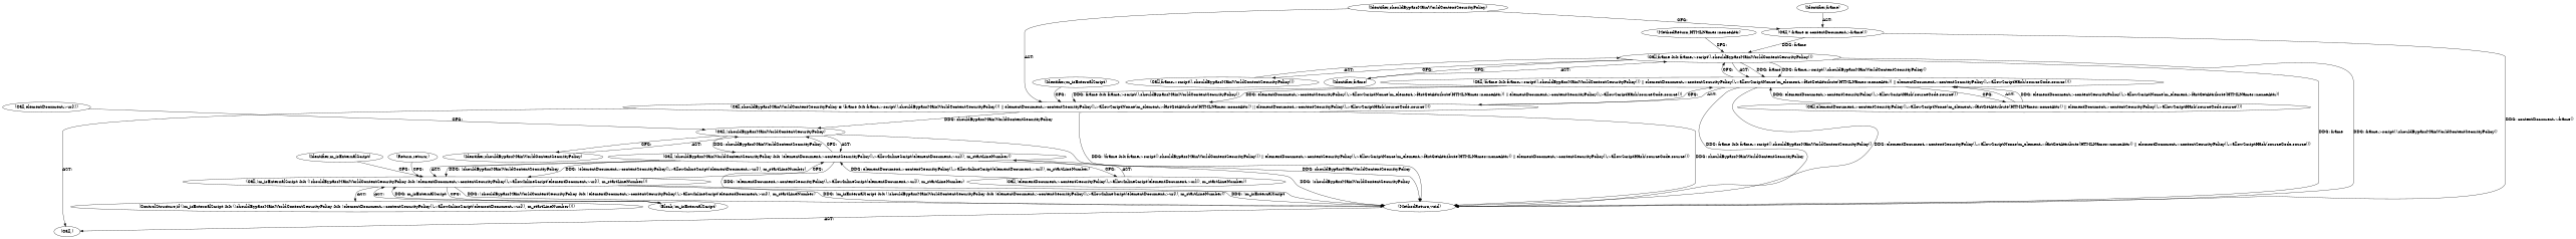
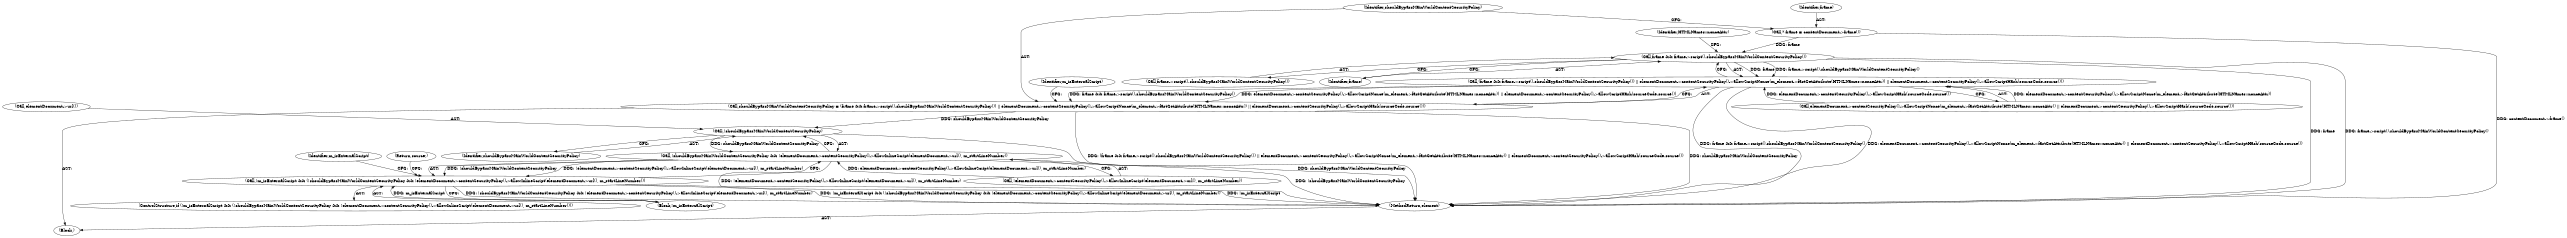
  digraph {
    n1 [label="(Call,* frame = contextDocument->frame())"]
    n2 [label="(Call,frame && frame->script().shouldBypassMainWorldContentSecurityPolicy())"]
-   n3 [label="(MethodReturn,void)"]
+   n3 [label="(MethodReturn,element)"]
    n4 [label="(Call,(frame && frame->script().shouldBypassMainWorldContentSecurityPolicy()) || elementDocument->contentSecurityPolicy()->allowScriptNonce(m_element->fastGetAttribute(HTMLNames::nonceAttr)) || elementDocument->contentSecurityPolicy()->allowScriptHash(sourceCode.source()))"]
    n5 [label="(Identifier,frame)"]
    n6 [label="(Call,frame->script().shouldBypassMainWorldContentSecurityPolicy())"]
-   n7 [label="(Call,)"]
+   n7 [label="(Block,)"]
    n8 [label="(Call,shouldBypassMainWorldContentSecurityPolicy = (frame && frame->script().shouldBypassMainWorldContentSecurityPolicy()) || elementDocument->contentSecurityPolicy()->allowScriptNonce(m_element->fastGetAttribute(HTMLNames::nonceAttr)) || elementDocument->contentSecurityPolicy()->allowScriptHash(sourceCode.source()))"]
    n9 [label="(Call,elementDocument->contentSecurityPolicy()->allowScriptNonce(m_element->fastGetAttribute(HTMLNames::nonceAttr)) || elementDocument->contentSecurityPolicy()->allowScriptHash(sourceCode.source()))"]
    n10 [label="(Call,!shouldBypassMainWorldContentSecurityPolicy)"]
    n11 [label="(Call,!shouldBypassMainWorldContentSecurityPolicy && !elementDocument->contentSecurityPolicy()->allowInlineScript(elementDocument->url(), m_startLineNumber))"]
    n12 [label="(Identifier,shouldBypassMainWorldContentSecurityPolicy)"]
    n13 [label="(Call,!m_isExternalScript && (!shouldBypassMainWorldContentSecurityPolicy && !elementDocument->contentSecurityPolicy()->allowInlineScript(elementDocument->url(), m_startLineNumber)))"]
    n14 [label="(Call,!elementDocument->contentSecurityPolicy()->allowInlineScript(elementDocument->url(), m_startLineNumber))"]
    n15 [label="(ControlStructure,if (!m_isExternalScript && (!shouldBypassMainWorldContentSecurityPolicy && !elementDocument->contentSecurityPolicy()->allowInlineScript(elementDocument->url(), m_startLineNumber))))"]
    n16 [label="(Block,!m_isExternalScript)"]
-   n17 [label="(Return,return;)"]
+   n17 [label="(Return,source;)"]
    n18 [label="(Identifier,frame)"]
    n19 [label="(Identifier,shouldBypassMainWorldContentSecurityPolicy)"]
    n20 [label="(Identifier,m_isExternalScript)"]
-   n21 [label="(MethodReturn,HTMLNames::nonceAttr)"]
+   n21 [label="(Identifier,HTMLNames::nonceAttr)"]
    n22 [label="(Call,elementDocument->url())"]
    n23 [label="(Identifier,m_isExternalScript)"]
    n1 -> n2 [label="DDG: frame"]
    n1 -> n3 [label="DDG: contextDocument->frame()"]
    n2 -> n3 [label="DDG: frame"]
    n2 -> n3 [label="DDG: frame->script().shouldBypassMainWorldContentSecurityPolicy()"]
    n2 -> n4 [label="AST: "]
    n2 -> n4 [label="DDG: frame"]
    n2 -> n4 [label="DDG: frame->script().shouldBypassMainWorldContentSecurityPolicy()"]
    n2 -> n5 [label="CFG: "]
    n2 -> n6 [label="CFG: "]
    n3 -> n7 [label="AST: "]
    n4 -> n2 [label="CFG: "]
    n4 -> n3 [label="DDG: frame && frame->script().shouldBypassMainWorldContentSecurityPolicy()"]
    n4 -> n3 [label="DDG: elementDocument->contentSecurityPolicy()->allowScriptNonce(m_element->fastGetAttribute(HTMLNames::nonceAttr)) || elementDocument->contentSecurityPolicy()->allowScriptHash(sourceCode.source())"]
    n4 -> n8 [label="AST: "]
    n4 -> n8 [label="DDG: frame && frame->script().shouldBypassMainWorldContentSecurityPolicy()"]
    n4 -> n8 [label="DDG: elementDocument->contentSecurityPolicy()->allowScriptNonce(m_element->fastGetAttribute(HTMLNames::nonceAttr)) || elementDocument->contentSecurityPolicy()->allowScriptHash(sourceCode.source())"]
    n4 -> n9 [label="CFG: "]
    n5 -> n2 [label="AST: "]
    n6 -> n2 [label="AST: "]
    n8 -> n3 [label="DDG: shouldBypassMainWorldContentSecurityPolicy"]
    n8 -> n3 [label="DDG: (frame && frame->script().shouldBypassMainWorldContentSecurityPolicy()) || elementDocument->contentSecurityPolicy()->allowScriptNonce(m_element->fastGetAttribute(HTMLNames::nonceAttr)) || elementDocument->contentSecurityPolicy()->allowScriptHash(sourceCode.source())"]
    n8 -> n4 [label="CFG: "]
    n8 -> n7 [label="AST: "]
    n8 -> n10 [label="DDG: shouldBypassMainWorldContentSecurityPolicy"]
    n9 -> n4 [label="AST: "]
    n9 -> n4 [label="DDG: elementDocument->contentSecurityPolicy()->allowScriptNonce(m_element->fastGetAttribute(HTMLNames::nonceAttr))"]
    n9 -> n4 [label="DDG: elementDocument->contentSecurityPolicy()->allowScriptHash(sourceCode.source())"]
    n10 -> n3 [label="DDG: shouldBypassMainWorldContentSecurityPolicy"]
    n10 -> n11 [label="AST: "]
    n10 -> n11 [label="DDG: shouldBypassMainWorldContentSecurityPolicy"]
    n10 -> n12 [label="CFG: "]
    n11 -> n3 [label="DDG: !elementDocument->contentSecurityPolicy()->allowInlineScript(elementDocument->url(), m_startLineNumber)"]
    n11 -> n3 [label="DDG: !shouldBypassMainWorldContentSecurityPolicy"]
    n11 -> n10 [label="CFG: "]
    n11 -> n13 [label="AST: "]
    n11 -> n13 [label="DDG: !shouldBypassMainWorldContentSecurityPolicy"]
    n11 -> n13 [label="DDG: !elementDocument->contentSecurityPolicy()->allowInlineScript(elementDocument->url(), m_startLineNumber)"]
    n11 -> n14 [label="CFG: "]
    n12 -> n10 [label="AST: "]
    n13 -> n3 [label="DDG: !m_isExternalScript && (!shouldBypassMainWorldContentSecurityPolicy && !elementDocument->contentSecurityPolicy()->allowInlineScript(elementDocument->url(), m_startLineNumber))"]
    n13 -> n3 [label="DDG: !m_isExternalScript"]
    n13 -> n3 [label="DDG: !shouldBypassMainWorldContentSecurityPolicy && !elementDocument->contentSecurityPolicy()->allowInlineScript(elementDocument->url(), m_startLineNumber)"]
    n13 -> n11 [label="CFG: "]
    n13 -> n15 [label="AST: "]
    n13 -> n16 [label="CFG: "]
    n14 -> n11 [label="AST: "]
    n14 -> n11 [label="DDG: elementDocument->contentSecurityPolicy()->allowInlineScript(elementDocument->url(), m_startLineNumber)"]
    n16 -> n13 [label="AST: "]
    n16 -> n13 [label="DDG: m_isExternalScript"]
    n17 -> n13 [label="CFG: "]
    n18 -> n1 [label="AST: "]
    n19 -> n1 [label="CFG: "]
    n19 -> n8 [label="AST: "]
    n20 -> n8 [label="CFG: "]
    n21 -> n2 [label="CFG: "]
-   n22 -> n10 [label="CFG: "]
+   n22 -> n10 [label="AST: "]
    n23 -> n13 [label="CFG: "]
  }
